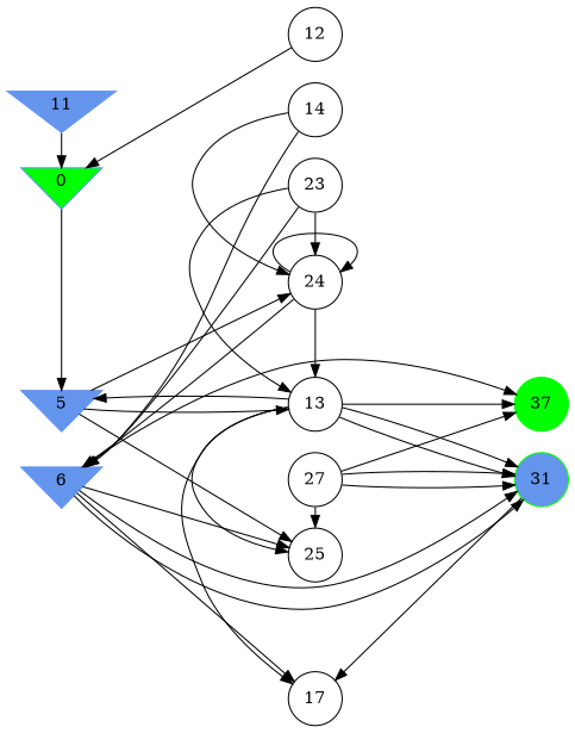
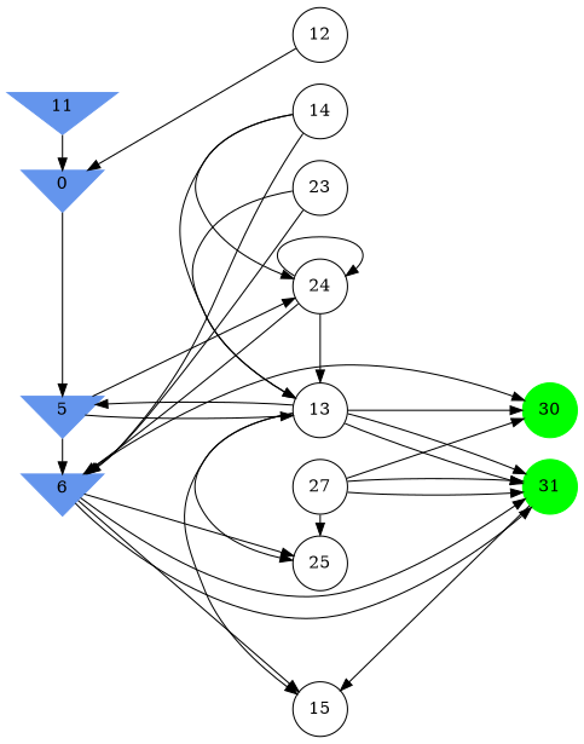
  digraph {
    rankdir=LR
    ranksep=2.0
    node [color=black shape=circle]
-   0 [color=cornflowerblue shape=invtriangle style=filled fillcolor=green]
+   0 [color=cornflowerblue shape=invtriangle style=filled]
    5 [color=cornflowerblue shape=invtriangle style=filled]
    6 [color=cornflowerblue shape=invtriangle style=filled]
    11 [color=cornflowerblue shape=invtriangle style=filled]
    12
    13
    14
-   17
+   17 [label=15]
    n9 [label=23]
    24
    25
    27
-   30 [color=green style=filled label=37]
-   31 [color=green style=filled fillcolor=cornflowerblue]
+   30 [color=green style=filled]
+   31 [color=green style=filled]
    subgraph sub_1 {
      rank=same
      0
      5
      6
      11
    }
    subgraph sub_2 {
      rank=same
      12
      13
      14
      17
      n9
      24
      25
      27
    }
    subgraph sub_3 {
      rank=same
      30
      31
    }
    0 -> 5
-   5 -> 25
+   5 -> 6
    5 -> 13
    5 -> 24
    6 -> 17
    6 -> 25
    6 -> 30
    6 -> 31
    6 -> 31
    11 -> 0
    12 -> 0
    13 -> 5
    13 -> 17
    13 -> 25
    13 -> 30
    13 -> 31
    13 -> 31
    14 -> 6
+   14 -> 13
    14 -> 24
    n9 -> 6
    n9 -> 13
-   n9 -> 24
    24 -> 6
    24 -> 13
    24 -> 24
    27 -> 25
    27 -> 30
    27 -> 31
    27 -> 31
    31 -> 17
  }
